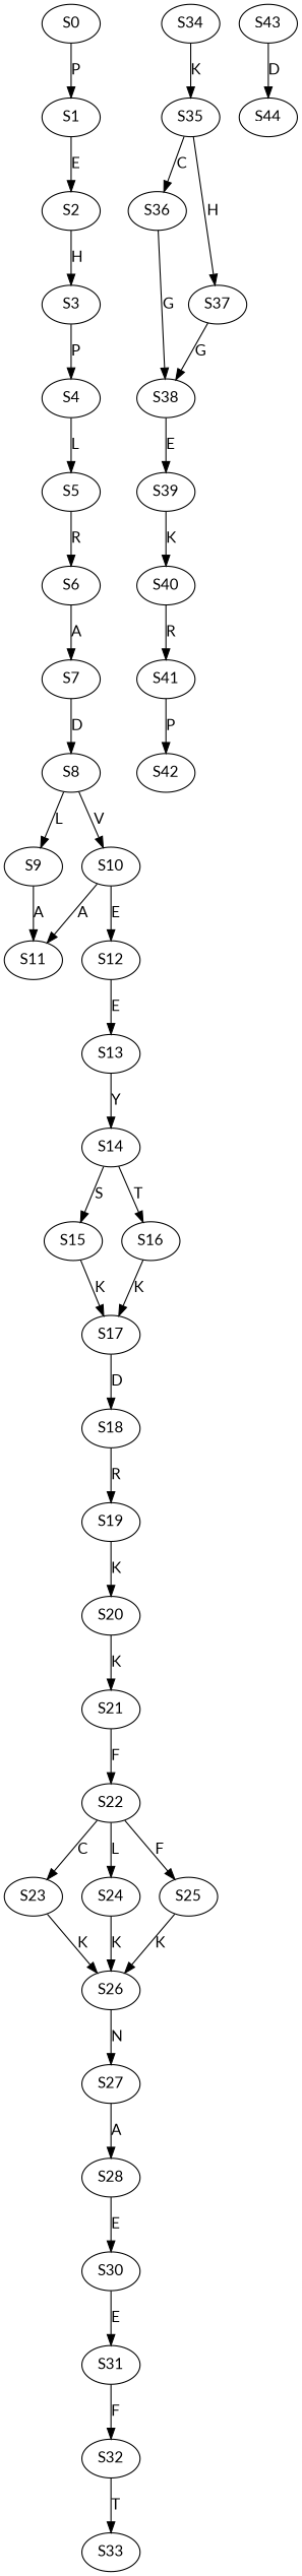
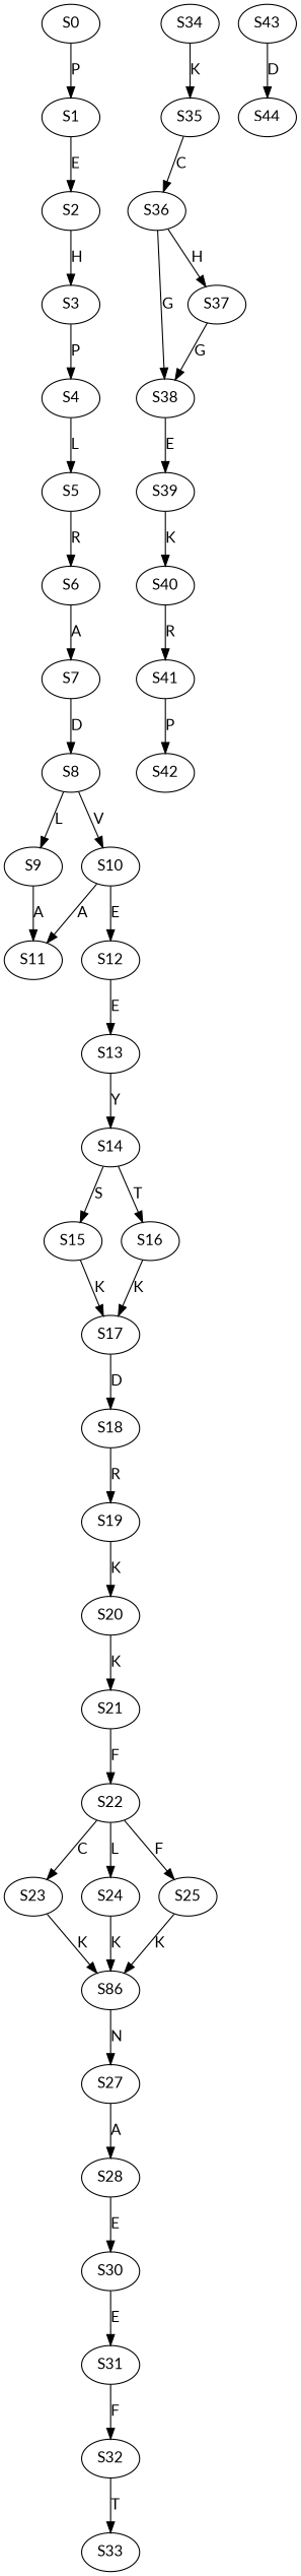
  strict digraph {
    fontname=Lato
    node [fontname=Lato]
    edge [fontname=Lato]
    S0
    S1
    S2
    S3
    S4
    S5
    S6
    S7
    S8
    S9
    S10
    S11
    S12
    S13
    S14
    S15
    S16
    S17
    S18
    S19
    S20
    S21
    S22
    S23
    S24
    S25
-   S26
+   S26 [label=S86]
    S27
    S28
    S30
    S31
    S32
    S33
    S34
    S35
    S36
    S37
    S38
    S39
    S40
    S41
    S42
    S43
    S44
    S0 -> S1 [label=P]
    S1 -> S2 [label=E]
    S2 -> S3 [label=H]
    S3 -> S4 [label=P]
    S4 -> S5 [label=L]
    S5 -> S6 [label=R]
    S6 -> S7 [label=A]
    S7 -> S8 [label=D]
    S8 -> S9 [label=L]
    S8 -> S10 [label=V]
    S9 -> S11 [label=A]
    S10 -> S11 [label=A]
    S10 -> S12 [label=E]
    S12 -> S13 [label=E]
    S13 -> S14 [label=Y]
    S14 -> S15 [label=S]
    S14 -> S16 [label=T]
    S15 -> S17 [label=K]
    S16 -> S17 [label=K]
    S17 -> S18 [label=D]
    S18 -> S19 [label=R]
    S19 -> S20 [label=K]
    S20 -> S21 [label=K]
    S21 -> S22 [label=F]
    S22 -> S23 [label=C]
    S22 -> S24 [label=L]
    S22 -> S25 [label=F]
    S23 -> S26 [label=K]
    S24 -> S26 [label=K]
    S25 -> S26 [label=K]
    S26 -> S27 [label=N]
    S27 -> S28 [label=A]
    S28 -> S30 [label=E]
    S30 -> S31 [label=E]
    S31 -> S32 [label=F]
    S32 -> S33 [label=T]
    S34 -> S35 [label=K]
    S35 -> S36 [label=C]
-   S35 -> S37 [label=H]
+   S36 -> S37 [label=H]
    S36 -> S38 [label=G]
    S37 -> S38 [label=G]
    S38 -> S39 [label=E]
    S39 -> S40 [label=K]
    S40 -> S41 [label=R]
    S41 -> S42 [label=P]
    S43 -> S44 [label=D]
  }
